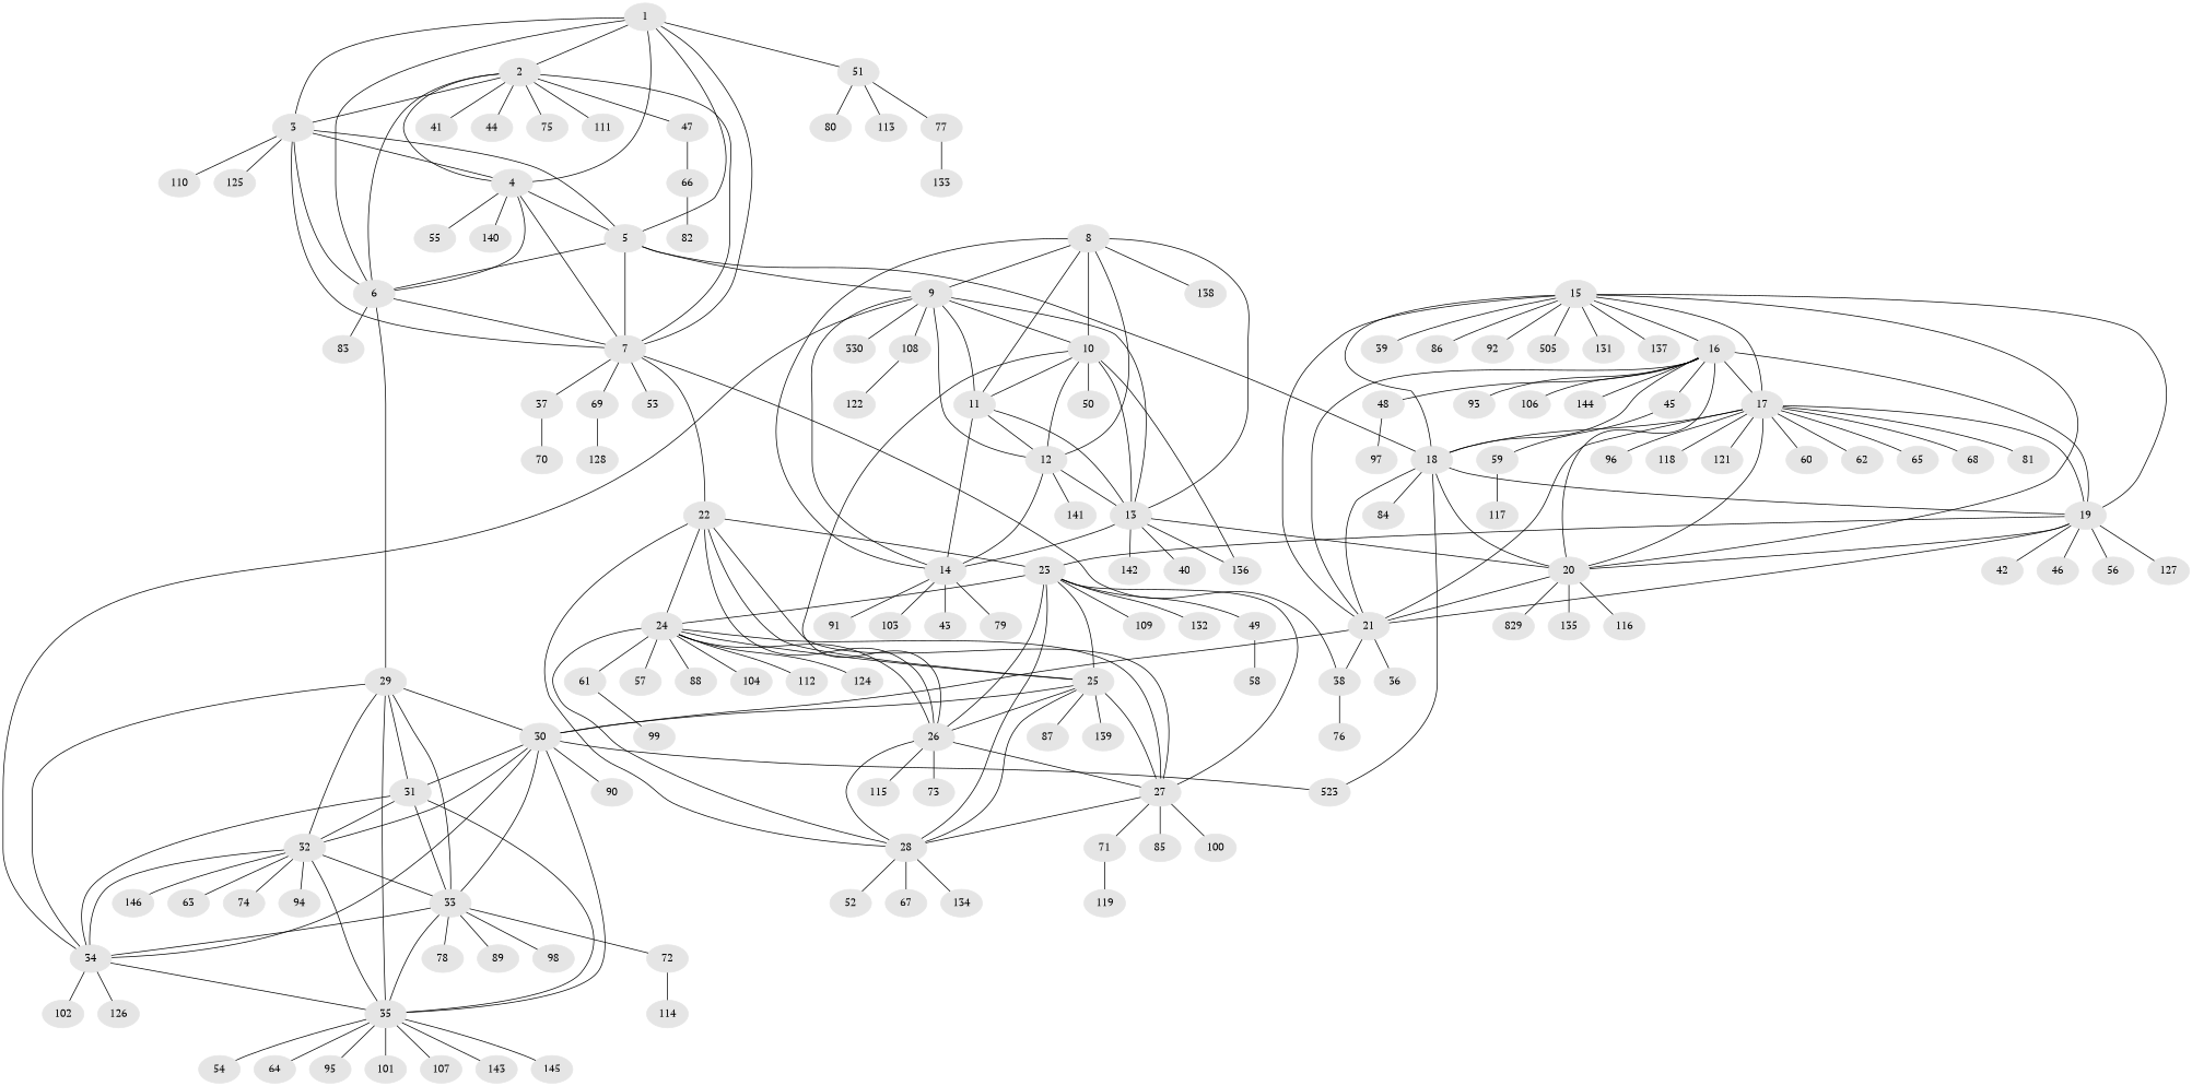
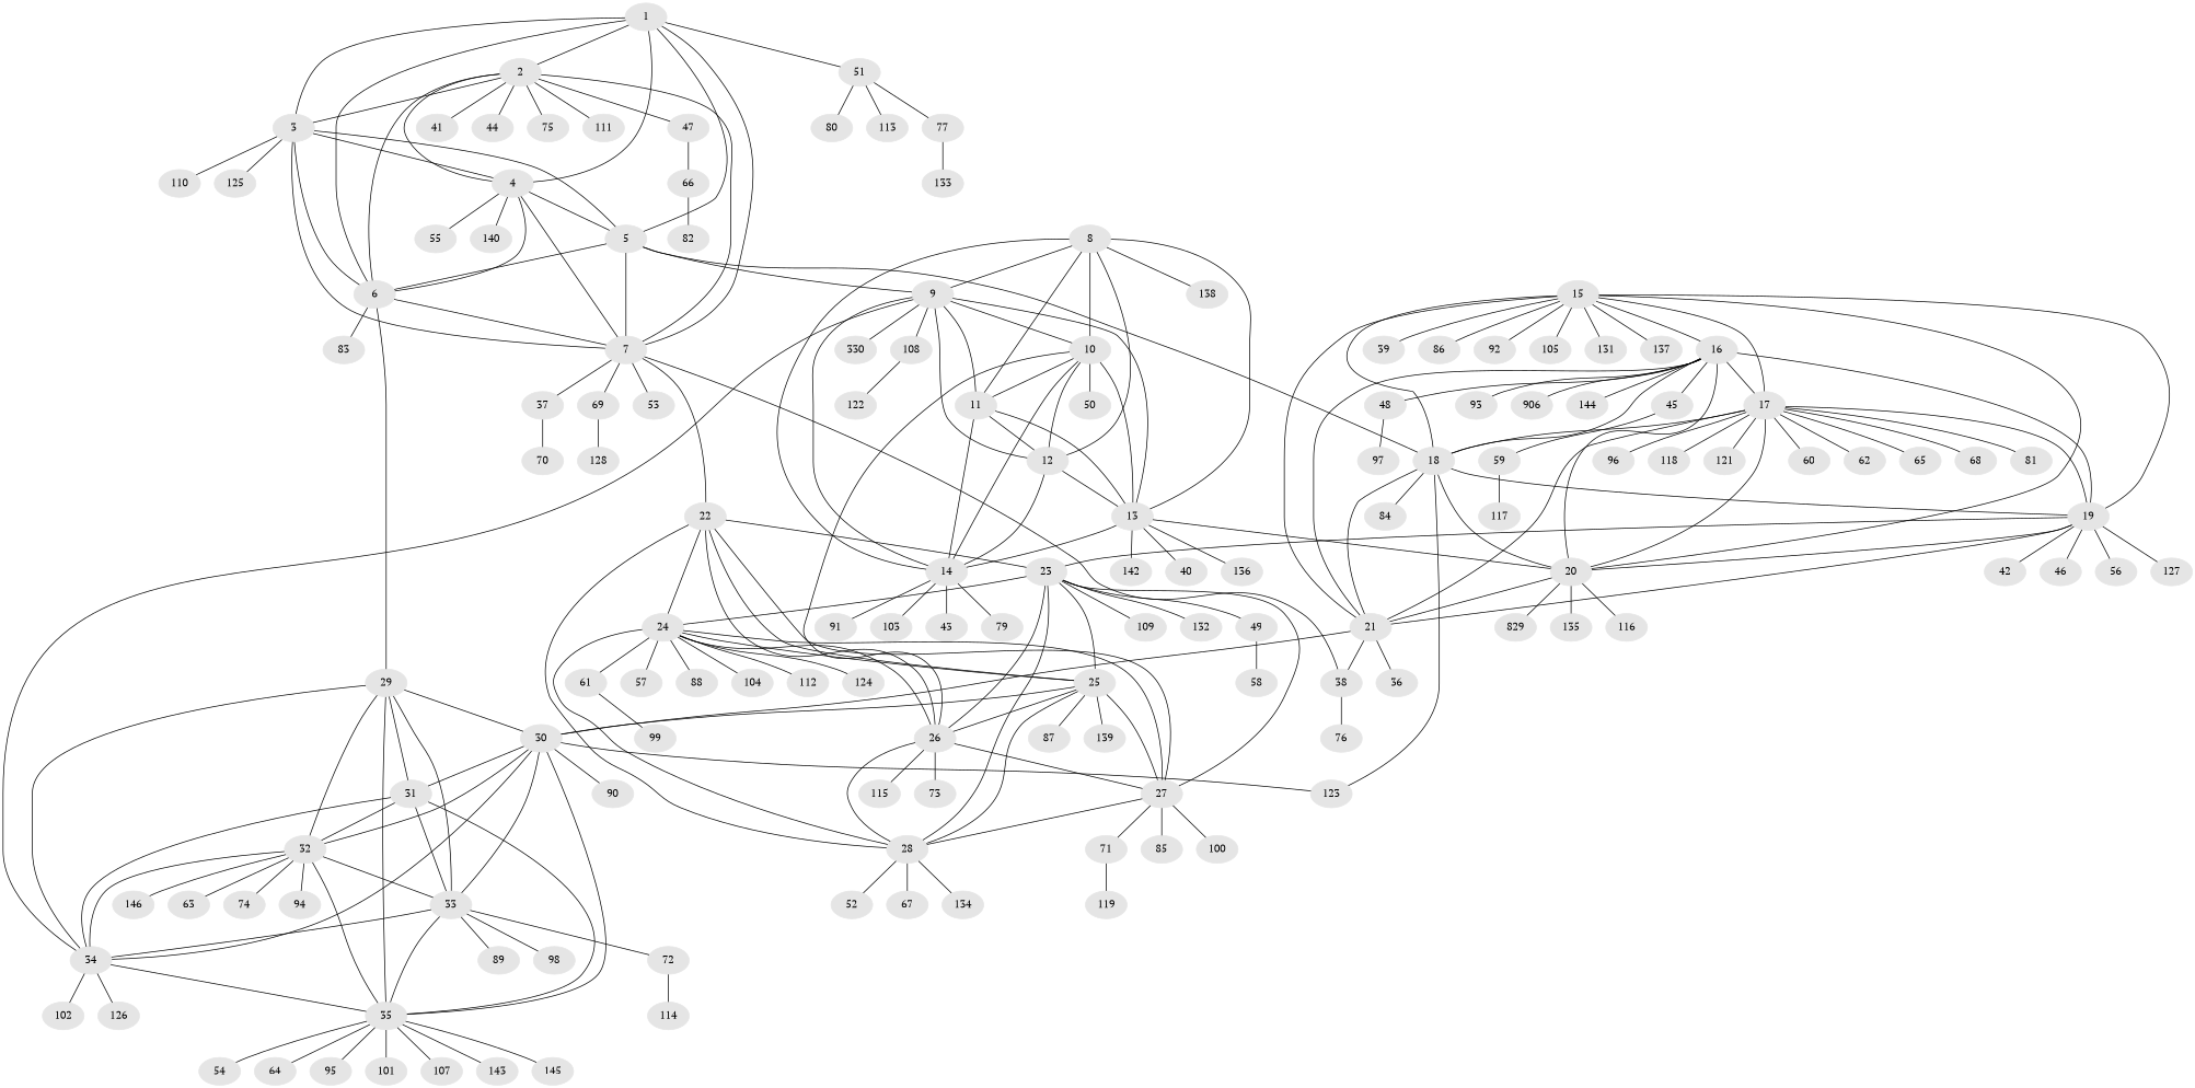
  graph {
    fontname="PT Serif"
    node [color=gray90 fontname="PT Serif" style=filled]
    edge [fontname="PT Serif"]
    1
    2
    3
    4
    5
    6
    7
    51
    41
    44
    47
    75
    111
    110
    125
    55
    140
    9
    18
    29
    83
    22
    37
    38
    53
    69
    77
    80
    113
    66
    10
    11
    12
    13
    14
    34
    108
    n38 [label=330]
    20
    19
    21
    84
-   123 [label=523]
+   123
    30
    31
    32
    33
    35
    26
    23
    24
    25
    27
    28
    70
    76
    128
    8
    138
    50
-   141
    40
    136
    142
    43
    79
    91
    103
    102
    126
    122
    73
    115
    116
    n75 [label=829]
    135
    15
    16
    17
    39
    86
    92
-   105 [label=505]
+   105
    131
    137
    45
    48
    93
-   106
+   106 [label=906]
    144
    60
    62
    65
    68
    81
    96
    118
    121
    42
    46
    56
    127
    36
    59
    97
    49
    109
    132
    90
    57
    61
    88
    104
    112
    124
    87
    139
    71
    85
    100
    52
    67
    134
    58
    99
    119
    63
    74
    94
    146
    72
-   78
    89
    98
    54
    64
    95
    101
    107
    143
    145
    114
    117
    82
    133
    1 -- 2
    1 -- 3
    1 -- 4
    1 -- 5
    1 -- 6
    1 -- 7
    1 -- 51
    2 -- 3
    2 -- 4
    2 -- 6
    2 -- 7
    2 -- 41
    2 -- 44
    2 -- 47
    2 -- 75
    2 -- 111
    3 -- 4
    3 -- 5
    3 -- 6
    3 -- 7
    3 -- 110
    3 -- 125
    4 -- 5
    4 -- 6
    4 -- 7
    4 -- 55
    4 -- 140
    5 -- 6
    5 -- 7
    5 -- 9
    5 -- 18
    6 -- 7
    6 -- 29
    6 -- 83
    7 -- 22
    7 -- 37
    7 -- 38
    7 -- 53
    7 -- 69
    51 -- 77
    51 -- 80
    51 -- 113
    47 -- 66
    9 -- 10
    9 -- 11
    9 -- 12
    9 -- 13
    9 -- 14
    9 -- 34
    9 -- 108
    9 -- n38
    18 -- 20
    18 -- 19
    18 -- 21
    18 -- 84
    18 -- 123
    29 -- 34
    29 -- 30
    29 -- 31
    29 -- 32
    29 -- 33
    29 -- 35
    22 -- 26
    22 -- 23
    22 -- 24
    22 -- 25
    22 -- 27
    22 -- 28
    37 -- 70
    38 -- 76
    69 -- 128
    77 -- 133
    66 -- 82
    10 -- 11
    10 -- 12
    10 -- 13
-   10 -- 136
+   10 -- 14
    10 -- 26
    10 -- 50
    11 -- 12
    11 -- 13
    11 -- 14
    12 -- 13
    12 -- 14
-   12 -- 141
    13 -- 14
    13 -- 20
    13 -- 40
    13 -- 136
    13 -- 142
    14 -- 43
    14 -- 79
    14 -- 91
    14 -- 103
    34 -- 35
    34 -- 102
    34 -- 126
    108 -- 122
    20 -- 21
    20 -- 116
    20 -- n75
    20 -- 135
    19 -- 20
    19 -- 21
    19 -- 23
    19 -- 42
    19 -- 46
    19 -- 56
    19 -- 127
    21 -- 38
    21 -- 30
    21 -- 36
    30 -- 34
    30 -- 123
    30 -- 31
    30 -- 32
    30 -- 33
    30 -- 35
    30 -- 90
    31 -- 34
    31 -- 32
    31 -- 33
    31 -- 35
    32 -- 34
    32 -- 33
    32 -- 35
    32 -- 63
    32 -- 74
    32 -- 94
    32 -- 146
    33 -- 34
    33 -- 35
    33 -- 72
-   33 -- 78
    33 -- 89
    33 -- 98
    35 -- 54
    35 -- 64
    35 -- 95
    35 -- 101
    35 -- 107
    35 -- 143
    35 -- 145
    26 -- 27
    26 -- 28
    26 -- 73
    26 -- 115
    23 -- 26
    23 -- 24
    23 -- 25
    23 -- 27
    23 -- 28
    23 -- 49
    23 -- 109
    23 -- 132
    24 -- 26
    24 -- 25
    24 -- 27
    24 -- 28
    24 -- 57
    24 -- 61
    24 -- 88
    24 -- 104
    24 -- 112
    24 -- 124
    25 -- 30
    25 -- 26
    25 -- 27
    25 -- 28
    25 -- 87
    25 -- 139
    27 -- 28
    27 -- 71
    27 -- 85
    27 -- 100
    28 -- 52
    28 -- 67
    28 -- 134
    8 -- 9
    8 -- 10
    8 -- 11
    8 -- 12
    8 -- 13
    8 -- 14
    8 -- 138
    15 -- 18
    15 -- 20
    15 -- 19
    15 -- 21
    15 -- 16
    15 -- 17
    15 -- 39
    15 -- 86
    15 -- 92
    15 -- 105
    15 -- 131
    15 -- 137
    16 -- 18
    16 -- 20
    16 -- 19
    16 -- 21
    16 -- 17
    16 -- 45
    16 -- 48
    16 -- 93
    16 -- 106
    16 -- 144
    17 -- 18
    17 -- 20
    17 -- 19
    17 -- 21
    17 -- 60
    17 -- 62
    17 -- 65
    17 -- 68
    17 -- 81
    17 -- 96
    17 -- 118
    17 -- 121
    45 -- 59
    48 -- 97
    59 -- 117
    49 -- 58
    61 -- 99
    71 -- 119
    72 -- 114
  }
